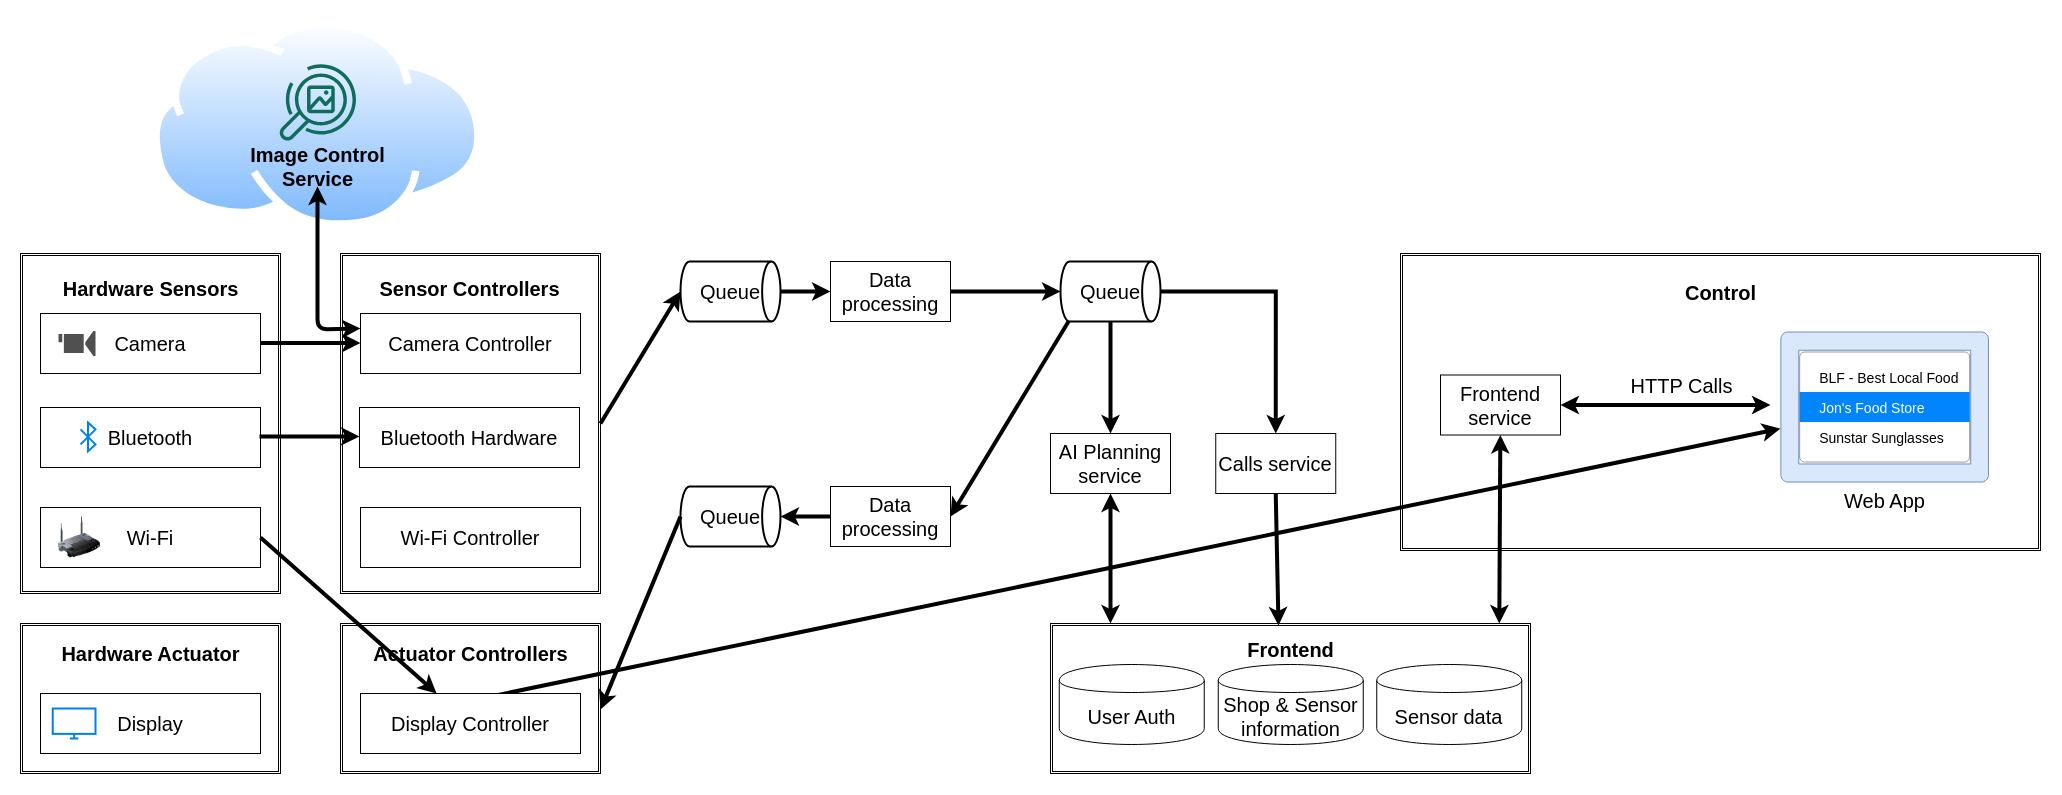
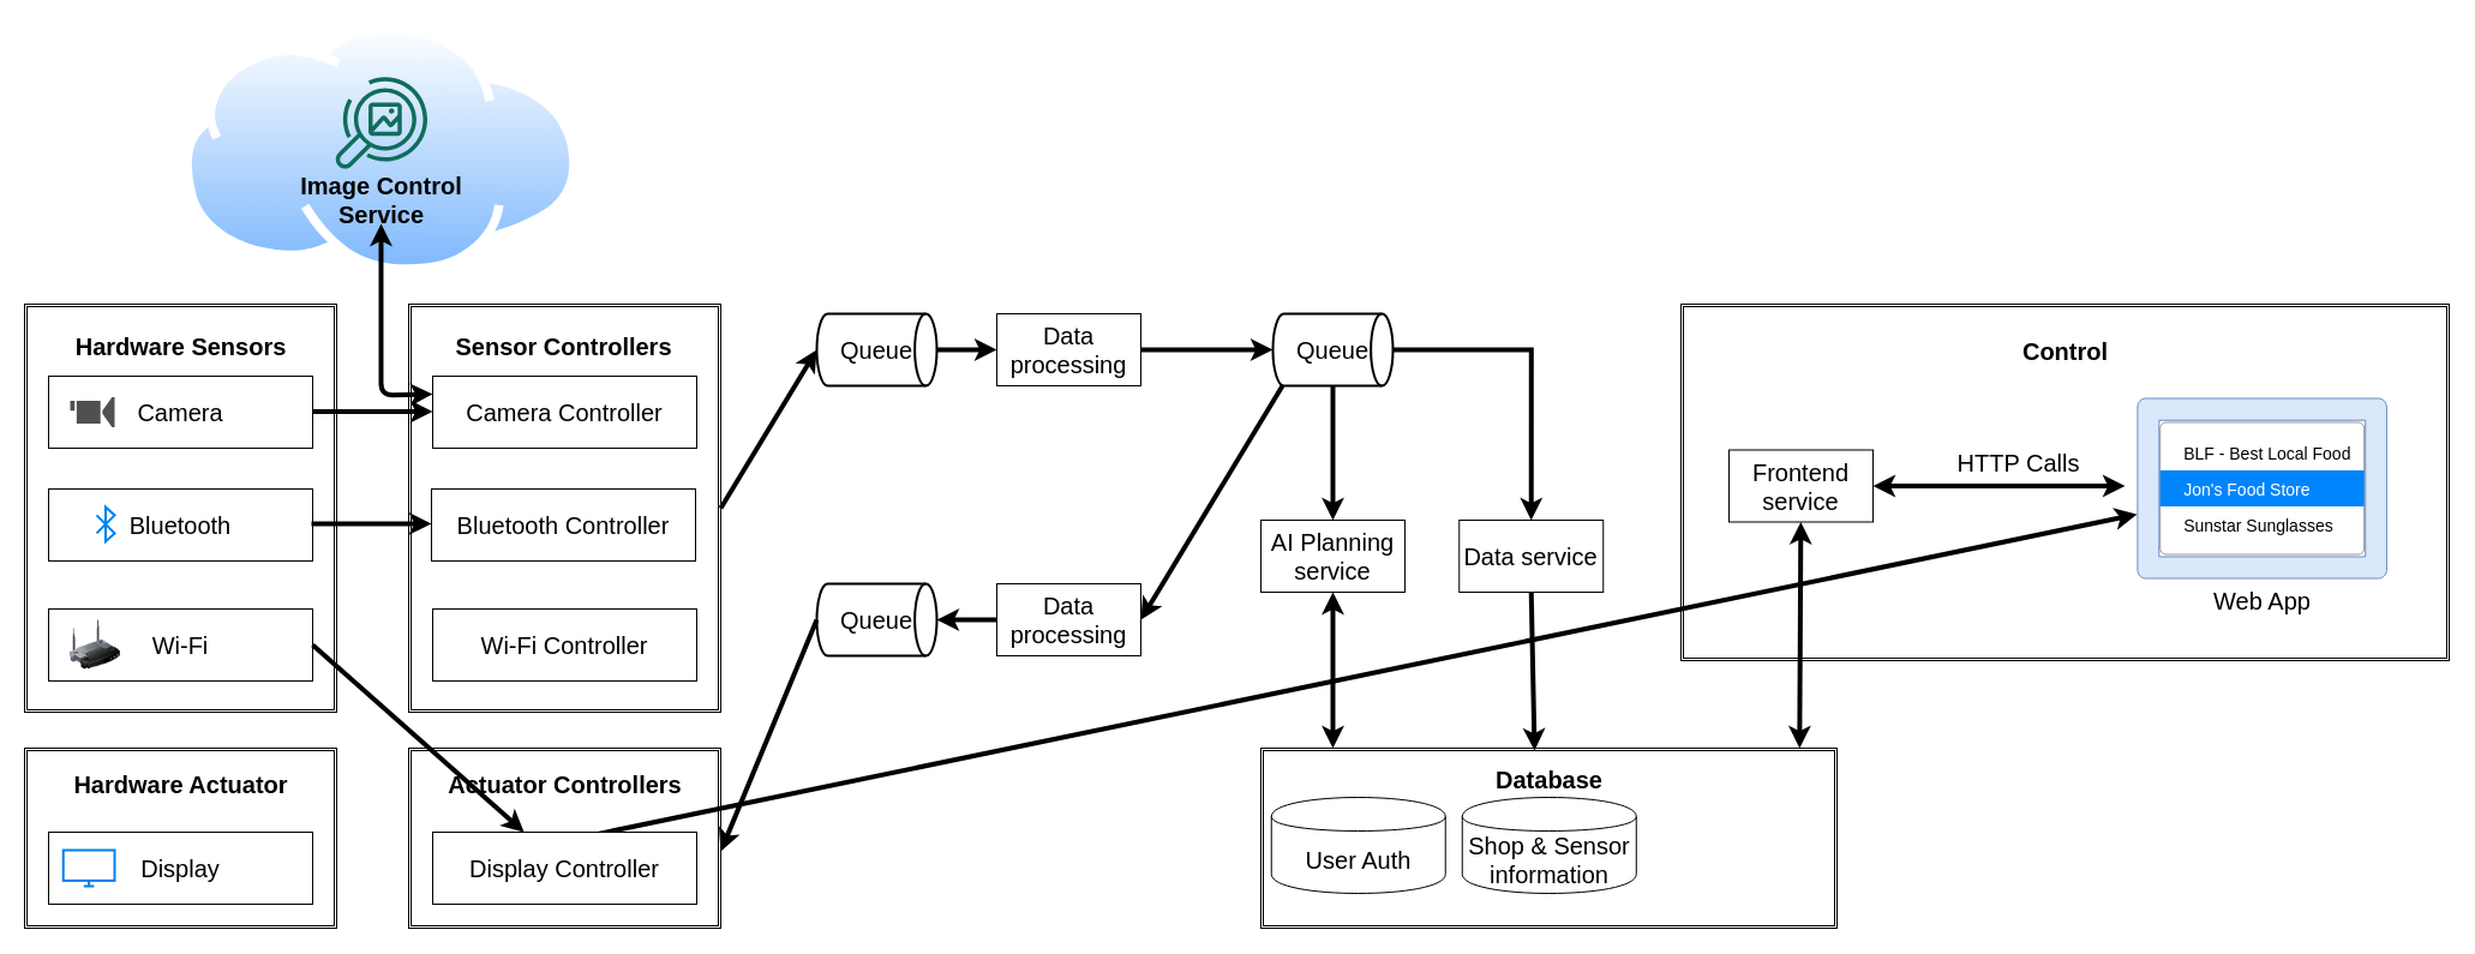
  <mxCell id="0" />
  <mxCell id="1" parent="0" />
  <mxCell id="2" value="" style="group" vertex="1" connectable="0" parent="1"><mxGeometry x="152" y="20" width="330" height="207.9" as="geometry" /></mxCell>
  <mxCell id="3" value="" style="aspect=fixed;perimeter=ellipsePerimeter;html=1;align=center;shadow=0;dashed=0;spacingTop=3;image;image=img/lib/active_directory/internet_cloud.svg;" parent="2" vertex="1"><mxGeometry width="330" height="207.9" as="geometry" /></mxCell>
  <mxCell id="4" value="" style="group" vertex="1" connectable="0" parent="2"><mxGeometry x="120" y="42.95" width="90" height="108" as="geometry" /></mxCell>
  <mxCell id="5" value="" style="outlineConnect=0;fontColor=#232F3E;gradientColor=none;fillColor=#116D5B;strokeColor=none;dashed=0;verticalLabelPosition=bottom;verticalAlign=top;align=center;html=1;fontSize=12;fontStyle=0;aspect=fixed;pointerEvents=1;shape=mxgraph.aws4.rekognition_image;" vertex="1" parent="4"><mxGeometry x="6.5" width="77" height="78" as="geometry" /></mxCell>
  <mxCell id="6" value="&lt;div&gt;Image Control&lt;/div&gt;&lt;div&gt;Service&lt;/div&gt;" style="text;strokeColor=none;fillColor=none;html=1;fontSize=20;fontStyle=1;verticalAlign=middle;align=center;" vertex="1" parent="4"><mxGeometry y="88" width="90" height="30" as="geometry" /></mxCell>
  <mxCell id="7" value="" style="shape=ext;double=1;rounded=0;whiteSpace=wrap;html=1;fontSize=20;" parent="1" vertex="1"><mxGeometry x="1050" y="623" width="480" height="150" as="geometry" /></mxCell>
  <mxCell id="8" value="" style="shape=ext;double=1;rounded=0;whiteSpace=wrap;html=1;fontSize=20;" parent="1" vertex="1"><mxGeometry x="340" y="623" width="260" height="150" as="geometry" /></mxCell>
  <mxCell id="9" value="" style="shape=ext;double=1;rounded=0;whiteSpace=wrap;html=1;fontSize=20;" parent="1" vertex="1"><mxGeometry x="340" y="253" width="260" height="340" as="geometry" /></mxCell>
  <mxCell id="10" value="" style="shape=ext;double=1;rounded=0;whiteSpace=wrap;html=1;fontSize=20;" parent="1" vertex="1"><mxGeometry x="1400" y="253" width="640" height="297" as="geometry" /></mxCell>
  <mxCell id="11" value="" style="shape=ext;double=1;rounded=0;whiteSpace=wrap;html=1;fontSize=20;" parent="1" vertex="1"><mxGeometry x="20" y="253" width="260" height="340" as="geometry" /></mxCell>
  <mxCell id="12" value="Bluetooth" style="rounded=0;whiteSpace=wrap;html=1;fontSize=20;align=center;labelPosition=center;verticalLabelPosition=middle;verticalAlign=middle;" parent="1" vertex="1"><mxGeometry x="40" y="407" width="220" height="60" as="geometry" /></mxCell>
  <mxCell id="13" value="Wi-Fi" style="rounded=0;whiteSpace=wrap;html=1;fontSize=20;" parent="1" vertex="1"><mxGeometry x="40" y="507" width="220" height="60" as="geometry" /></mxCell>
  <mxCell id="14" value="Camera" style="rounded=0;whiteSpace=wrap;html=1;fontSize=20;" parent="1" vertex="1"><mxGeometry x="40" y="313" width="220" height="60" as="geometry" /></mxCell>
  <mxCell id="15" value="Hardware Sensors" style="text;strokeColor=none;fillColor=none;html=1;fontSize=20;fontStyle=1;verticalAlign=middle;align=center;" parent="1" vertex="1"><mxGeometry x="105" y="273" width="90" height="30" as="geometry" /></mxCell>
  <mxCell id="16" value="" style="endArrow=classic;html=1;exitX=1;exitY=0.5;exitDx=0;exitDy=0;fontSize=20;strokeWidth=4;" parent="1" source="13" target="60" edge="1"><mxGeometry width="50" height="50" relative="1" as="geometry"><mxPoint x="300" y="362" as="sourcePoint" /><mxPoint x="300" y="632" as="targetPoint" /></mxGeometry></mxCell>
  <mxCell id="17" value="Queue" style="strokeWidth=2;html=1;shape=mxgraph.flowchart.direct_data;whiteSpace=wrap;fontSize=20;" parent="1" vertex="1"><mxGeometry x="680" y="261" width="100" height="60" as="geometry" /></mxCell>
  <mxCell id="18" value="" style="endArrow=classic;html=1;exitX=1;exitY=0.5;exitDx=0;exitDy=0;entryX=0;entryY=0.5;entryDx=0;entryDy=0;entryPerimeter=0;fontSize=20;strokeWidth=4;" parent="1" source="9" target="17" edge="1"><mxGeometry width="50" height="50" relative="1" as="geometry"><mxPoint x="560" y="543" as="sourcePoint" /><mxPoint x="760" y="194.5" as="targetPoint" /></mxGeometry></mxCell>
  <mxCell id="19" value="Frontend service" style="rounded=0;whiteSpace=wrap;html=1;fontSize=20;" parent="1" vertex="1"><mxGeometry x="1440" y="374.5" width="120" height="60" as="geometry" /></mxCell>
  <mxCell id="20" value="Web App" style="aspect=fixed;pointerEvents=1;shadow=0;dashed=0;html=1;strokeColor=#6c8ebf;labelPosition=center;verticalLabelPosition=bottom;verticalAlign=top;align=center;fillColor=#dae8fc;shape=mxgraph.mscae.enterprise.performance_monitor;fontSize=20;" parent="1" vertex="1"><mxGeometry x="1780" y="331.5" width="208.33" height="150" as="geometry" /></mxCell>
  <mxCell id="21" value="" style="edgeStyle=orthogonalEdgeStyle;rounded=0;orthogonalLoop=1;jettySize=auto;html=1;fontSize=20;entryX=0;entryY=0.5;entryDx=0;entryDy=0;exitX=1;exitY=0.5;exitDx=0;exitDy=0;exitPerimeter=0;strokeWidth=4;" parent="1" source="17" target="22" edge="1"><mxGeometry relative="1" as="geometry"><mxPoint x="780" y="331" as="sourcePoint" /></mxGeometry></mxCell>
  <mxCell id="22" value="Data processing" style="rounded=0;whiteSpace=wrap;html=1;fontSize=20;" parent="1" vertex="1"><mxGeometry x="830" y="261" width="120" height="60" as="geometry" /></mxCell>
- <mxCell id="23" value="Calls service" style="rounded=0;whiteSpace=wrap;html=1;fontSize=20;" parent="1" vertex="1"><mxGeometry x="1215.25" y="433" width="120" height="60" as="geometry" /></mxCell>
+ <mxCell id="23" value="Data service" style="rounded=0;whiteSpace=wrap;html=1;fontSize=20;" parent="1" vertex="1"><mxGeometry x="1215.25" y="433" width="120" height="60" as="geometry" /></mxCell>
  <mxCell id="24" style="edgeStyle=orthogonalEdgeStyle;rounded=0;orthogonalLoop=1;jettySize=auto;html=1;exitX=1;exitY=0.5;exitDx=0;exitDy=0;exitPerimeter=0;entryX=0.5;entryY=0;entryDx=0;entryDy=0;fontSize=20;strokeWidth=4;" parent="1" source="25" target="23" edge="1"><mxGeometry relative="1" as="geometry" /></mxCell>
  <mxCell id="25" value="Queue" style="strokeWidth=2;html=1;shape=mxgraph.flowchart.direct_data;whiteSpace=wrap;fontSize=20;" parent="1" vertex="1"><mxGeometry x="1060" y="261" width="100" height="60" as="geometry" /></mxCell>
  <mxCell id="26" value="" style="edgeStyle=orthogonalEdgeStyle;rounded=0;orthogonalLoop=1;jettySize=auto;html=1;fontSize=20;exitX=1;exitY=0.5;exitDx=0;exitDy=0;entryX=0;entryY=0.5;entryDx=0;entryDy=0;entryPerimeter=0;strokeWidth=4;" parent="1" source="22" target="25" edge="1"><mxGeometry relative="1" as="geometry"><mxPoint x="840" y="301" as="sourcePoint" /><mxPoint x="790" y="301" as="targetPoint" /></mxGeometry></mxCell>
  <mxCell id="27" value="" style="endArrow=classic;html=1;fontSize=20;exitX=0.5;exitY=1;exitDx=0;exitDy=0;strokeWidth=4;" parent="1" source="23" edge="1"><mxGeometry width="50" height="50" relative="1" as="geometry"><mxPoint x="1050" y="621" as="sourcePoint" /><mxPoint x="1278" y="625" as="targetPoint" /></mxGeometry></mxCell>
  <mxCell id="28" value="" style="endArrow=classic;startArrow=classic;html=1;fontSize=20;strokeWidth=4;exitX=0.935;exitY=0;exitDx=0;exitDy=0;exitPerimeter=0;" parent="1" source="7" target="19" edge="1"><mxGeometry width="50" height="50" relative="1" as="geometry"><mxPoint x="1500" y="620" as="sourcePoint" /><mxPoint x="1561" y="586" as="targetPoint" /></mxGeometry></mxCell>
  <mxCell id="29" value="" style="endArrow=classic;startArrow=classic;html=1;fontSize=20;exitX=1;exitY=0.5;exitDx=0;exitDy=0;strokeWidth=4;" parent="1" source="19" edge="1"><mxGeometry width="50" height="50" relative="1" as="geometry"><mxPoint x="780" y="617.5" as="sourcePoint" /><mxPoint x="1770" y="404.5" as="targetPoint" /></mxGeometry></mxCell>
  <mxCell id="30" value="HTTP Calls" style="edgeLabel;html=1;align=center;verticalAlign=middle;resizable=0;points=[];fontSize=20;" parent="29" vertex="1" connectable="0"><mxGeometry x="0.758" y="3" relative="1" as="geometry"><mxPoint x="-64.71" y="-17" as="offset" /></mxGeometry></mxCell>
  <mxCell id="31" value="AI Planning service" style="rounded=0;whiteSpace=wrap;html=1;fontSize=20;" parent="1" vertex="1"><mxGeometry x="1050" y="433" width="120" height="60" as="geometry" /></mxCell>
  <mxCell id="32" value="" style="endArrow=classic;html=1;fontSize=20;exitX=0.5;exitY=1;exitDx=0;exitDy=0;exitPerimeter=0;entryX=0.5;entryY=0;entryDx=0;entryDy=0;strokeWidth=4;" parent="1" source="25" target="31" edge="1"><mxGeometry width="50" height="50" relative="1" as="geometry"><mxPoint x="1050" y="621" as="sourcePoint" /><mxPoint x="1100" y="571" as="targetPoint" /></mxGeometry></mxCell>
  <mxCell id="33" value="" style="endArrow=classic;startArrow=classic;html=1;fontSize=20;entryX=0.5;entryY=1;entryDx=0;entryDy=0;strokeWidth=4;exitX=0.125;exitY=0;exitDx=0;exitDy=0;exitPerimeter=0;" parent="1" source="7" target="31" edge="1"><mxGeometry width="50" height="50" relative="1" as="geometry"><mxPoint x="1110" y="619" as="sourcePoint" /><mxPoint x="1420" y="461" as="targetPoint" /></mxGeometry></mxCell>
  <mxCell id="34" value="" style="html=1;verticalLabelPosition=bottom;align=center;labelBackgroundColor=#ffffff;verticalAlign=top;strokeWidth=2;strokeColor=#0080F0;shadow=0;dashed=0;shape=mxgraph.ios7.icons.bluetooth;pointerEvents=1" parent="1" vertex="1"><mxGeometry x="80" y="422" width="15" height="28.8" as="geometry" /></mxCell>
  <mxCell id="35" value="" style="image;html=1;image=img/lib/clip_art/networking/Wireless_Router_128x128.png;align=center;" parent="1" vertex="1"><mxGeometry x="58" y="502" width="42" height="70" as="geometry" /></mxCell>
  <mxCell id="36" value="" style="pointerEvents=1;shadow=0;dashed=0;html=1;strokeColor=none;fillColor=#505050;labelPosition=center;verticalLabelPosition=bottom;verticalAlign=top;outlineConnect=0;align=center;shape=mxgraph.office.devices.video_camera;" parent="1" vertex="1"><mxGeometry x="58" y="330.5" width="37" height="25" as="geometry" /></mxCell>
  <mxCell id="37" value="" style="shape=ext;double=1;rounded=0;whiteSpace=wrap;html=1;fontSize=20;" parent="1" vertex="1"><mxGeometry x="20" y="623" width="260" height="150" as="geometry" /></mxCell>
  <mxCell id="38" value="Hardware Actuator" style="text;strokeColor=none;fillColor=none;html=1;fontSize=20;fontStyle=1;verticalAlign=middle;align=center;" parent="1" vertex="1"><mxGeometry x="105" y="638" width="90" height="30" as="geometry" /></mxCell>
  <mxCell id="39" value="Display" style="rounded=0;whiteSpace=wrap;html=1;fontSize=20;align=center;labelPosition=center;verticalLabelPosition=middle;verticalAlign=middle;" parent="1" vertex="1"><mxGeometry x="40" y="693" width="220" height="60" as="geometry" /></mxCell>
  <mxCell id="40" style="edgeStyle=orthogonalEdgeStyle;rounded=0;orthogonalLoop=1;jettySize=auto;html=1;exitX=0.5;exitY=1;exitDx=0;exitDy=0;" parent="1" source="37" target="37" edge="1"><mxGeometry relative="1" as="geometry" /></mxCell>
  <mxCell id="41" value="" style="html=1;verticalLabelPosition=bottom;align=center;labelBackgroundColor=#ffffff;verticalAlign=top;strokeWidth=2;strokeColor=#0080F0;shadow=0;dashed=0;shape=mxgraph.ios7.icons.monitor;" parent="1" vertex="1"><mxGeometry x="52.25" y="708" width="42.75" height="30" as="geometry" /></mxCell>
  <mxCell id="42" value="" style="endArrow=classic;html=1;fontSize=20;strokeWidth=4;exitX=0;exitY=0.5;exitDx=0;exitDy=0;" parent="1" source="60" target="20" edge="1"><mxGeometry width="50" height="50" relative="1" as="geometry"><mxPoint x="360" y="713" as="sourcePoint" /><mxPoint x="440" y="848" as="targetPoint" /></mxGeometry></mxCell>
  <mxCell id="43" value="Queue" style="strokeWidth=2;html=1;shape=mxgraph.flowchart.direct_data;whiteSpace=wrap;fontSize=20;" parent="1" vertex="1"><mxGeometry x="680" y="486" width="100" height="60" as="geometry" /></mxCell>
  <mxCell id="44" value="" style="endArrow=classic;html=1;exitX=0;exitY=0.5;exitDx=0;exitDy=0;fontSize=20;exitPerimeter=0;strokeWidth=4;entryX=1;entryY=0.573;entryDx=0;entryDy=0;entryPerimeter=0;" parent="1" source="43" target="8" edge="1"><mxGeometry width="50" height="50" relative="1" as="geometry"><mxPoint x="560" y="853" as="sourcePoint" /><mxPoint x="620" y="733" as="targetPoint" /></mxGeometry></mxCell>
  <mxCell id="45" value="Data processing" style="rounded=0;whiteSpace=wrap;html=1;fontSize=20;" parent="1" vertex="1"><mxGeometry x="830" y="486" width="120" height="60" as="geometry" /></mxCell>
  <mxCell id="46" value="" style="html=1;shadow=0;dashed=0;shape=mxgraph.bootstrap.rrect;rSize=5;fillColor=#ffffff;strokeColor=#999999;align=center;" parent="1" vertex="1"><mxGeometry x="1799.16" y="351.5" width="170" height="110" as="geometry" /></mxCell>
  <mxCell id="47" value="BLF - Best Local Food" style="fillColor=none;strokeColor=none;align=left;spacing=20;fontSize=14;" parent="46" vertex="1"><mxGeometry width="170" height="30" relative="1" as="geometry"><mxPoint y="10" as="offset" /></mxGeometry></mxCell>
  <mxCell id="48" value="Jon's Food Store" style="fillColor=#0085FC;strokeColor=none;fontColor=#ffffff;align=left;spacing=20;fontSize=14;" parent="46" vertex="1"><mxGeometry width="170" height="30" relative="1" as="geometry"><mxPoint y="40" as="offset" /></mxGeometry></mxCell>
  <mxCell id="49" value="Sunstar Sunglasses" style="fillColor=none;strokeColor=none;align=left;spacing=20;fontSize=14;" parent="46" vertex="1"><mxGeometry width="170" height="30" relative="1" as="geometry"><mxPoint y="70" as="offset" /></mxGeometry></mxCell>
  <mxCell id="50" value="" style="endArrow=classic;html=1;exitX=0;exitY=0.5;exitDx=0;exitDy=0;entryX=1;entryY=0.5;entryDx=0;entryDy=0;fontSize=20;entryPerimeter=0;strokeWidth=4;" parent="1" source="45" target="43" edge="1"><mxGeometry width="50" height="50" relative="1" as="geometry"><mxPoint x="880" y="711" as="sourcePoint" /><mxPoint x="760" y="663" as="targetPoint" /></mxGeometry></mxCell>
  <mxCell id="51" value="" style="endArrow=classic;startArrow=none;html=1;fontSize=20;entryX=1;entryY=0.5;entryDx=0;entryDy=0;exitX=0.08;exitY=1;exitDx=0;exitDy=0;exitPerimeter=0;endFill=1;startFill=0;strokeWidth=4;" parent="1" source="25" target="45" edge="1"><mxGeometry width="50" height="50" relative="1" as="geometry"><mxPoint x="1065" y="825" as="sourcePoint" /><mxPoint x="860" y="685" as="targetPoint" /></mxGeometry></mxCell>
  <mxCell id="52" value="Control" style="text;strokeColor=none;fillColor=none;html=1;fontSize=20;fontStyle=1;verticalAlign=middle;align=center;" parent="1" vertex="1"><mxGeometry x="1675" y="276.5" width="90" height="30" as="geometry" /></mxCell>
  <mxCell id="53" value="Sensor Controllers" style="text;strokeColor=none;fillColor=none;html=1;fontSize=20;fontStyle=1;verticalAlign=middle;align=center;" parent="1" vertex="1"><mxGeometry x="424" y="273" width="90" height="30" as="geometry" /></mxCell>
- <mxCell id="54" value="Bluetooth Hardware" style="rounded=0;whiteSpace=wrap;html=1;fontSize=20;align=center;labelPosition=center;verticalLabelPosition=middle;verticalAlign=middle;" parent="1" vertex="1"><mxGeometry x="359" y="407" width="220" height="60" as="geometry" /></mxCell>
+ <mxCell id="54" value="Bluetooth Controller" style="rounded=0;whiteSpace=wrap;html=1;fontSize=20;align=center;labelPosition=center;verticalLabelPosition=middle;verticalAlign=middle;" parent="1" vertex="1"><mxGeometry x="359" y="407" width="220" height="60" as="geometry" /></mxCell>
  <mxCell id="55" value="Wi-Fi Controller" style="rounded=0;whiteSpace=wrap;html=1;fontSize=20;" parent="1" vertex="1"><mxGeometry x="360" y="507" width="220" height="60" as="geometry" /></mxCell>
  <mxCell id="56" value="Camera Controller" style="rounded=0;whiteSpace=wrap;html=1;fontSize=20;" parent="1" vertex="1"><mxGeometry x="360" y="313" width="220" height="60" as="geometry" /></mxCell>
  <mxCell id="57" value="" style="endArrow=classic;html=1;exitX=1;exitY=0.5;exitDx=0;exitDy=0;fontSize=20;entryX=0;entryY=0.5;entryDx=0;entryDy=0;strokeWidth=4;" parent="1" edge="1"><mxGeometry width="50" height="50" relative="1" as="geometry"><mxPoint x="260" y="342.5" as="sourcePoint" /><mxPoint x="360" y="342.5" as="targetPoint" /></mxGeometry></mxCell>
  <mxCell id="58" value="" style="endArrow=classic;html=1;exitX=1;exitY=0.5;exitDx=0;exitDy=0;fontSize=20;entryX=0;entryY=0.5;entryDx=0;entryDy=0;strokeWidth=4;" parent="1" edge="1"><mxGeometry width="50" height="50" relative="1" as="geometry"><mxPoint x="259" y="435.9" as="sourcePoint" /><mxPoint x="359" y="435.9" as="targetPoint" /></mxGeometry></mxCell>
  <mxCell id="59" value="Actuator Controllers" style="text;strokeColor=none;fillColor=none;html=1;fontSize=20;fontStyle=1;verticalAlign=middle;align=center;" parent="1" vertex="1"><mxGeometry x="425" y="638" width="90" height="30" as="geometry" /></mxCell>
  <mxCell id="60" value="Display Controller" style="rounded=0;whiteSpace=wrap;html=1;fontSize=20;align=center;labelPosition=center;verticalLabelPosition=middle;verticalAlign=middle;" parent="1" vertex="1"><mxGeometry x="360" y="693" width="220" height="60" as="geometry" /></mxCell>
- <mxCell id="61" value="Frontend" style="text;strokeColor=none;fillColor=none;html=1;fontSize=20;fontStyle=1;verticalAlign=middle;align=center;" parent="1" vertex="1"><mxGeometry x="1245.25" y="634" width="90" height="30" as="geometry" /></mxCell>
+ <mxCell id="61" value="Database" style="text;strokeColor=none;fillColor=none;html=1;fontSize=20;fontStyle=1;verticalAlign=middle;align=center;" parent="1" vertex="1"><mxGeometry x="1245.25" y="634" width="90" height="30" as="geometry" /></mxCell>
  <mxCell id="62" value="Shop &amp;amp; Sensor information" style="shape=cylinder;whiteSpace=wrap;html=1;boundedLbl=1;backgroundOutline=1;fontSize=20;" parent="1" vertex="1"><mxGeometry x="1217.75" y="664" width="145" height="80" as="geometry" /></mxCell>
- <mxCell id="63" value="Sensor data" style="shape=cylinder;whiteSpace=wrap;html=1;boundedLbl=1;backgroundOutline=1;fontSize=20;" parent="1" vertex="1"><mxGeometry x="1376.25" y="664" width="145" height="80" as="geometry" /></mxCell>
  <mxCell id="64" value="User Auth" style="shape=cylinder;whiteSpace=wrap;html=1;boundedLbl=1;backgroundOutline=1;fontSize=20;" parent="1" vertex="1"><mxGeometry x="1058.75" y="664" width="145" height="80" as="geometry" /></mxCell>
  <mxCell id="65" value="" style="endArrow=classic;startArrow=classic;html=1;fontSize=20;strokeWidth=4;exitX=0;exitY=0.25;exitDx=0;exitDy=0;" parent="1" source="56" edge="1"><mxGeometry width="50" height="50" relative="1" as="geometry"><mxPoint x="320" y="215" as="sourcePoint" /><mxPoint x="317" y="186" as="targetPoint" /><Array as="points"><mxPoint x="317" y="329" /></Array></mxGeometry></mxCell>
